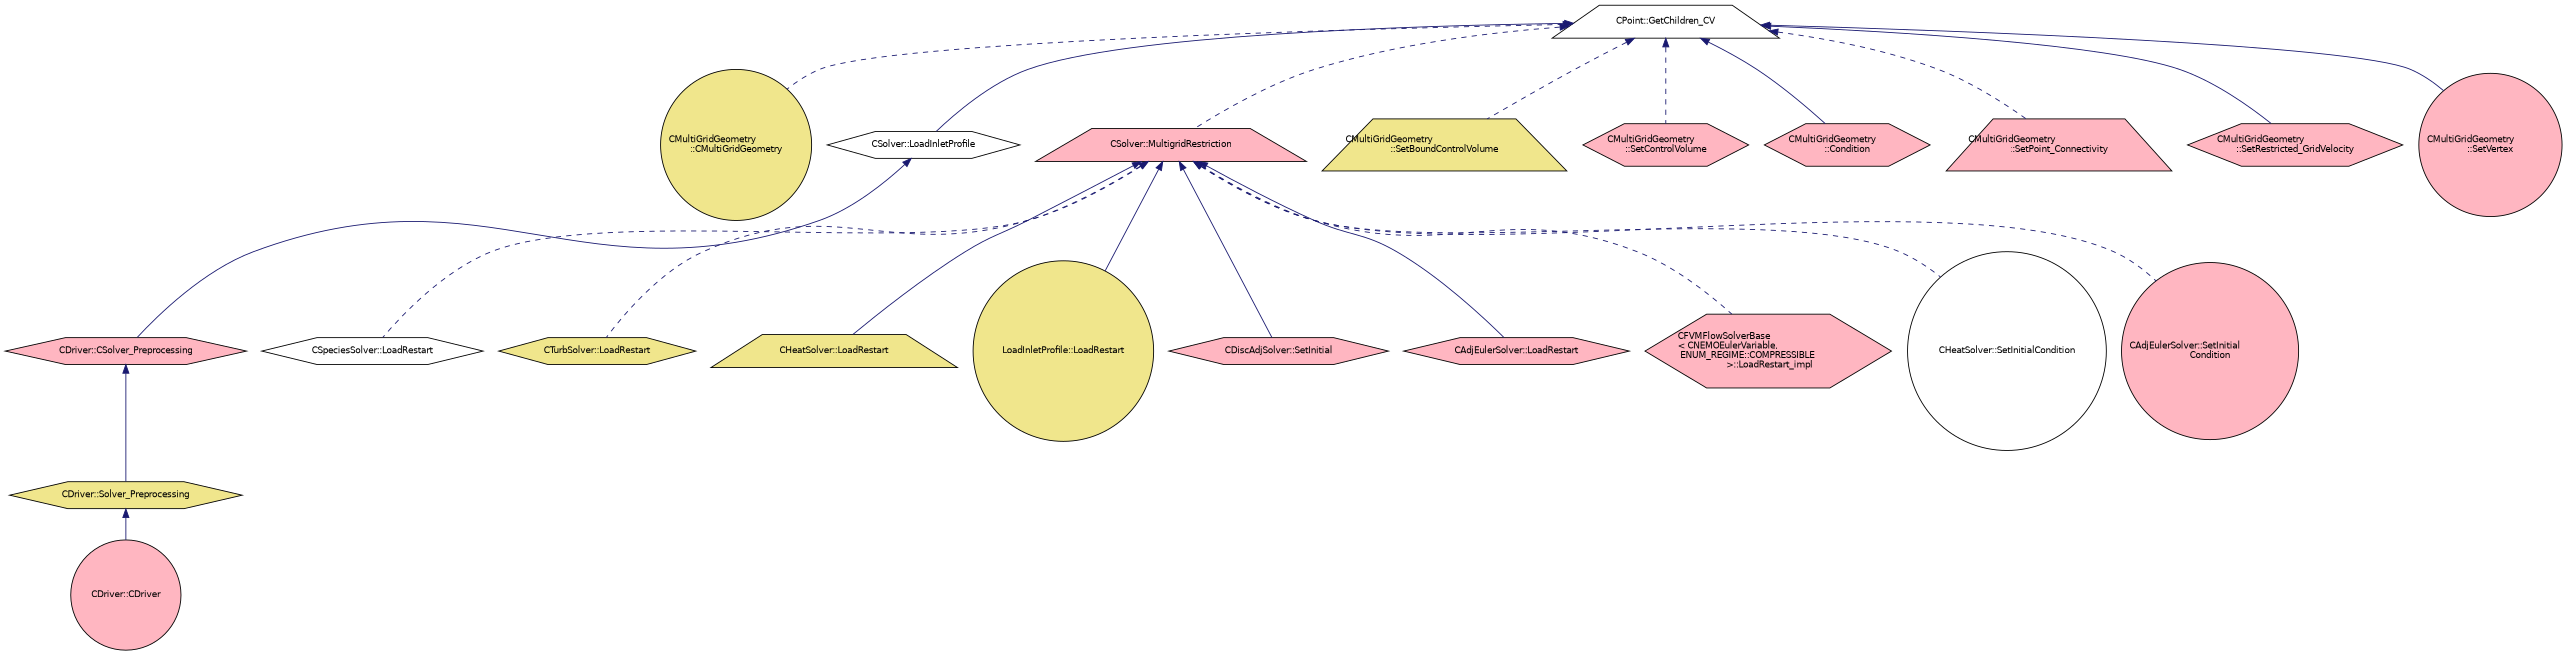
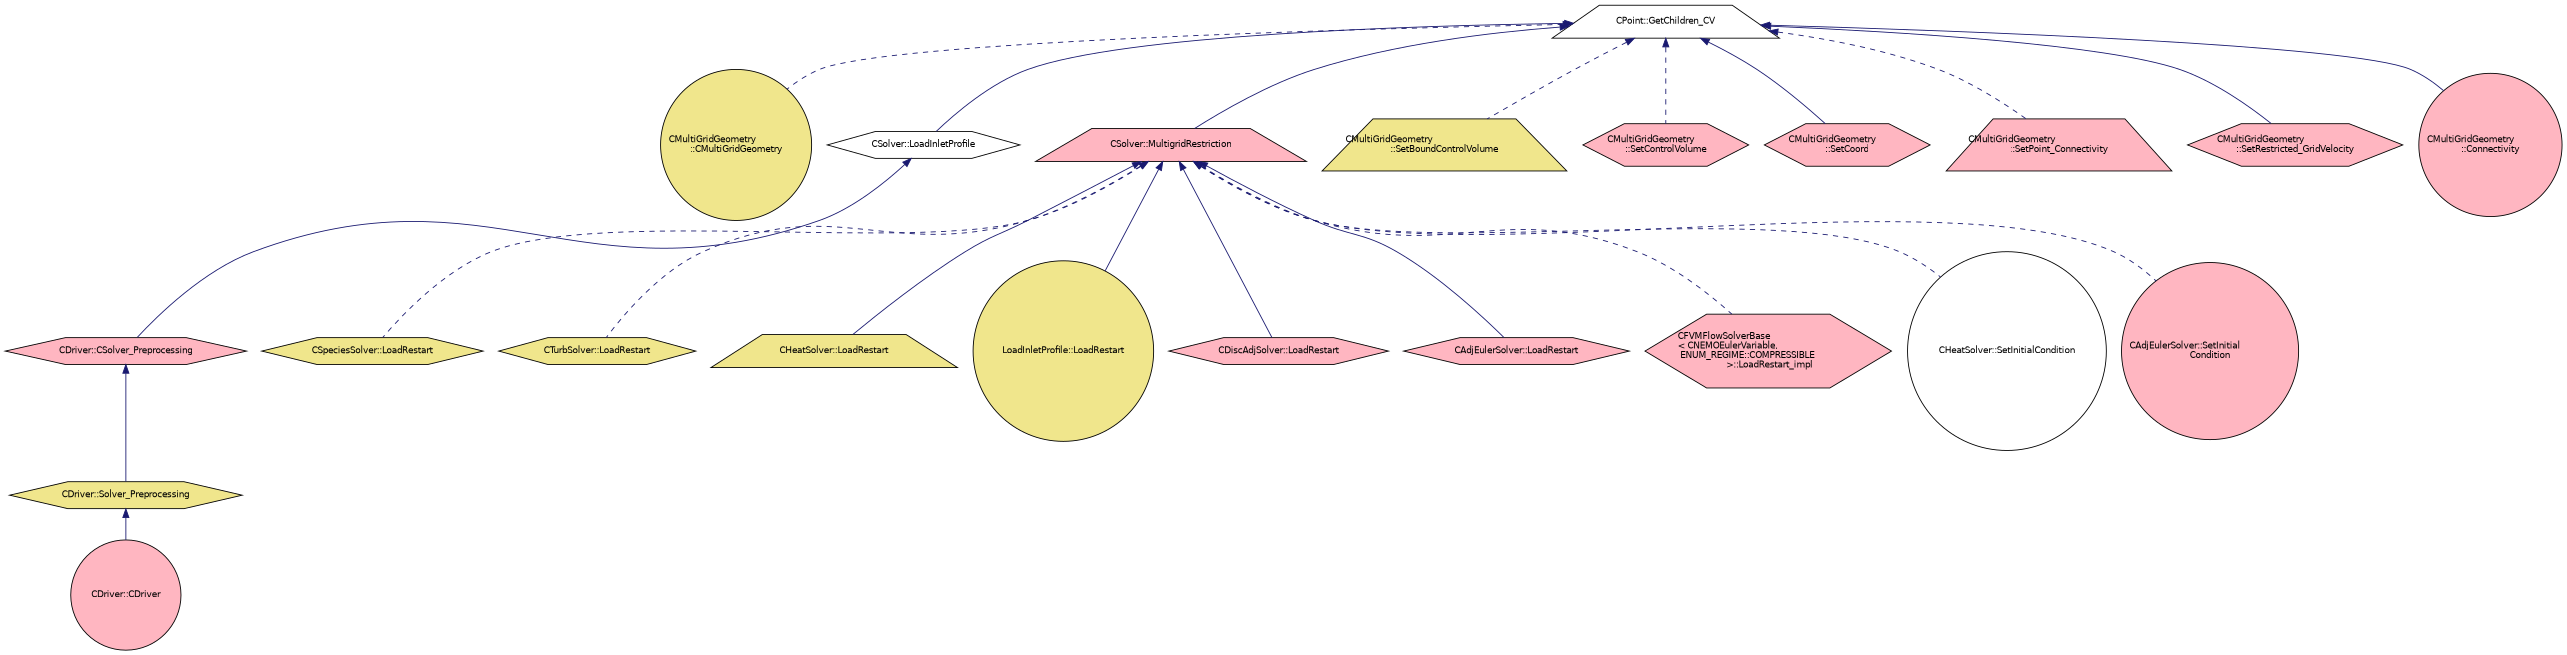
  digraph {
    rankdir=TB
    node [color=black fillcolor=lightpink fontname=Helvetica fontsize=10 shape=hexagon style=filled]
    edge [color=midnightblue dir=back fontname=Helvetica fontsize=10 labelfontname=Helvetica labelfontsize=10 style=solid]
    n1 [fillcolor=white fontcolor=black height=0.2 label="CPoint::GetChildren_CV" shape=trapezium width=0.4]
    n2 [fillcolor=khaki height=0.2 label="CMultiGridGeometry\l::CMultiGridGeometry" shape=circle width=0.4]
    n3 [fillcolor=white height=0.2 label="CSolver::LoadInletProfile" width=0.4]
    n4 [height=0.2 label="CSolver::MultigridRestriction" shape=trapezium width=0.4]
    n5 [fillcolor=khaki height=0.2 label="CMultiGridGeometry\l::SetBoundControlVolume" shape=trapezium width=0.4]
    n6 [height=0.2 label="CMultiGridGeometry\l::SetControlVolume" width=0.4]
-   n7 [height=0.2 label="CMultiGridGeometry\l::Condition" width=0.4]
+   n7 [height=0.2 label="CMultiGridGeometry\l::SetCoord" width=0.4]
    n8 [height=0.2 label="CMultiGridGeometry\l::SetPoint_Connectivity" shape=trapezium width=0.4]
    n9 [height=0.2 label="CMultiGridGeometry\l::SetRestricted_GridVelocity" width=0.4]
-   n10 [height=0.2 label="CMultiGridGeometry\l::SetVertex" shape=circle width=0.4]
+   n10 [height=0.2 label="CMultiGridGeometry\l::Connectivity" shape=circle width=0.4]
    n11 [height=0.2 label="CDriver::CSolver_Preprocessing" width=0.4]
-   n12 [fillcolor=white height=0.2 label="CSpeciesSolver::LoadRestart" width=0.4]
+   n12 [fillcolor=khaki height=0.2 label="CSpeciesSolver::LoadRestart" width=0.4]
    n13 [fillcolor=khaki height=0.2 label="CTurbSolver::LoadRestart" width=0.4]
    n14 [fillcolor=khaki height=0.2 label="CHeatSolver::LoadRestart" shape=trapezium width=0.4]
    n15 [fillcolor=khaki height=0.2 label="LoadInletProfile::LoadRestart" shape=circle width=0.4]
-   n16 [height=0.2 label="CDiscAdjSolver::SetInitial" width=0.4]
+   n16 [height=0.2 label="CDiscAdjSolver::LoadRestart" width=0.4]
    n17 [height=0.2 label="CAdjEulerSolver::LoadRestart" width=0.4]
    n18 [height=0.2 label="CFVMFlowSolverBase\l\< CNEMOEulerVariable,\l ENUM_REGIME::COMPRESSIBLE\l \>::LoadRestart_impl" width=0.4]
    n19 [fillcolor=white height=0.2 label="CHeatSolver::SetInitialCondition" shape=circle width=0.4]
    n20 [height=0.2 label="CAdjEulerSolver::SetInitial\lCondition" shape=circle width=0.4]
    n21 [fillcolor=khaki height=0.2 label="CDriver::Solver_Preprocessing" width=0.4]
    n22 [height=0.2 label="CDriver::CDriver" shape=circle width=0.4]
    n1 -> n2 [style=dashed]
    n1 -> n3
-   n1 -> n4 [style=dashed]
+   n1 -> n4
    n1 -> n5 [style=dashed]
    n1 -> n6 [style=dashed]
    n1 -> n7
    n1 -> n8 [style=dashed]
    n1 -> n9
    n1 -> n10
    n3 -> n11
    n4 -> n12 [style=dashed]
    n4 -> n13 [style=dashed]
    n4 -> n14
    n4 -> n15
    n4 -> n16
    n4 -> n17
    n4 -> n18 [style=dashed]
    n4 -> n19 [style=dashed]
    n4 -> n20 [style=dashed]
    n11 -> n21
    n21 -> n22
  }
